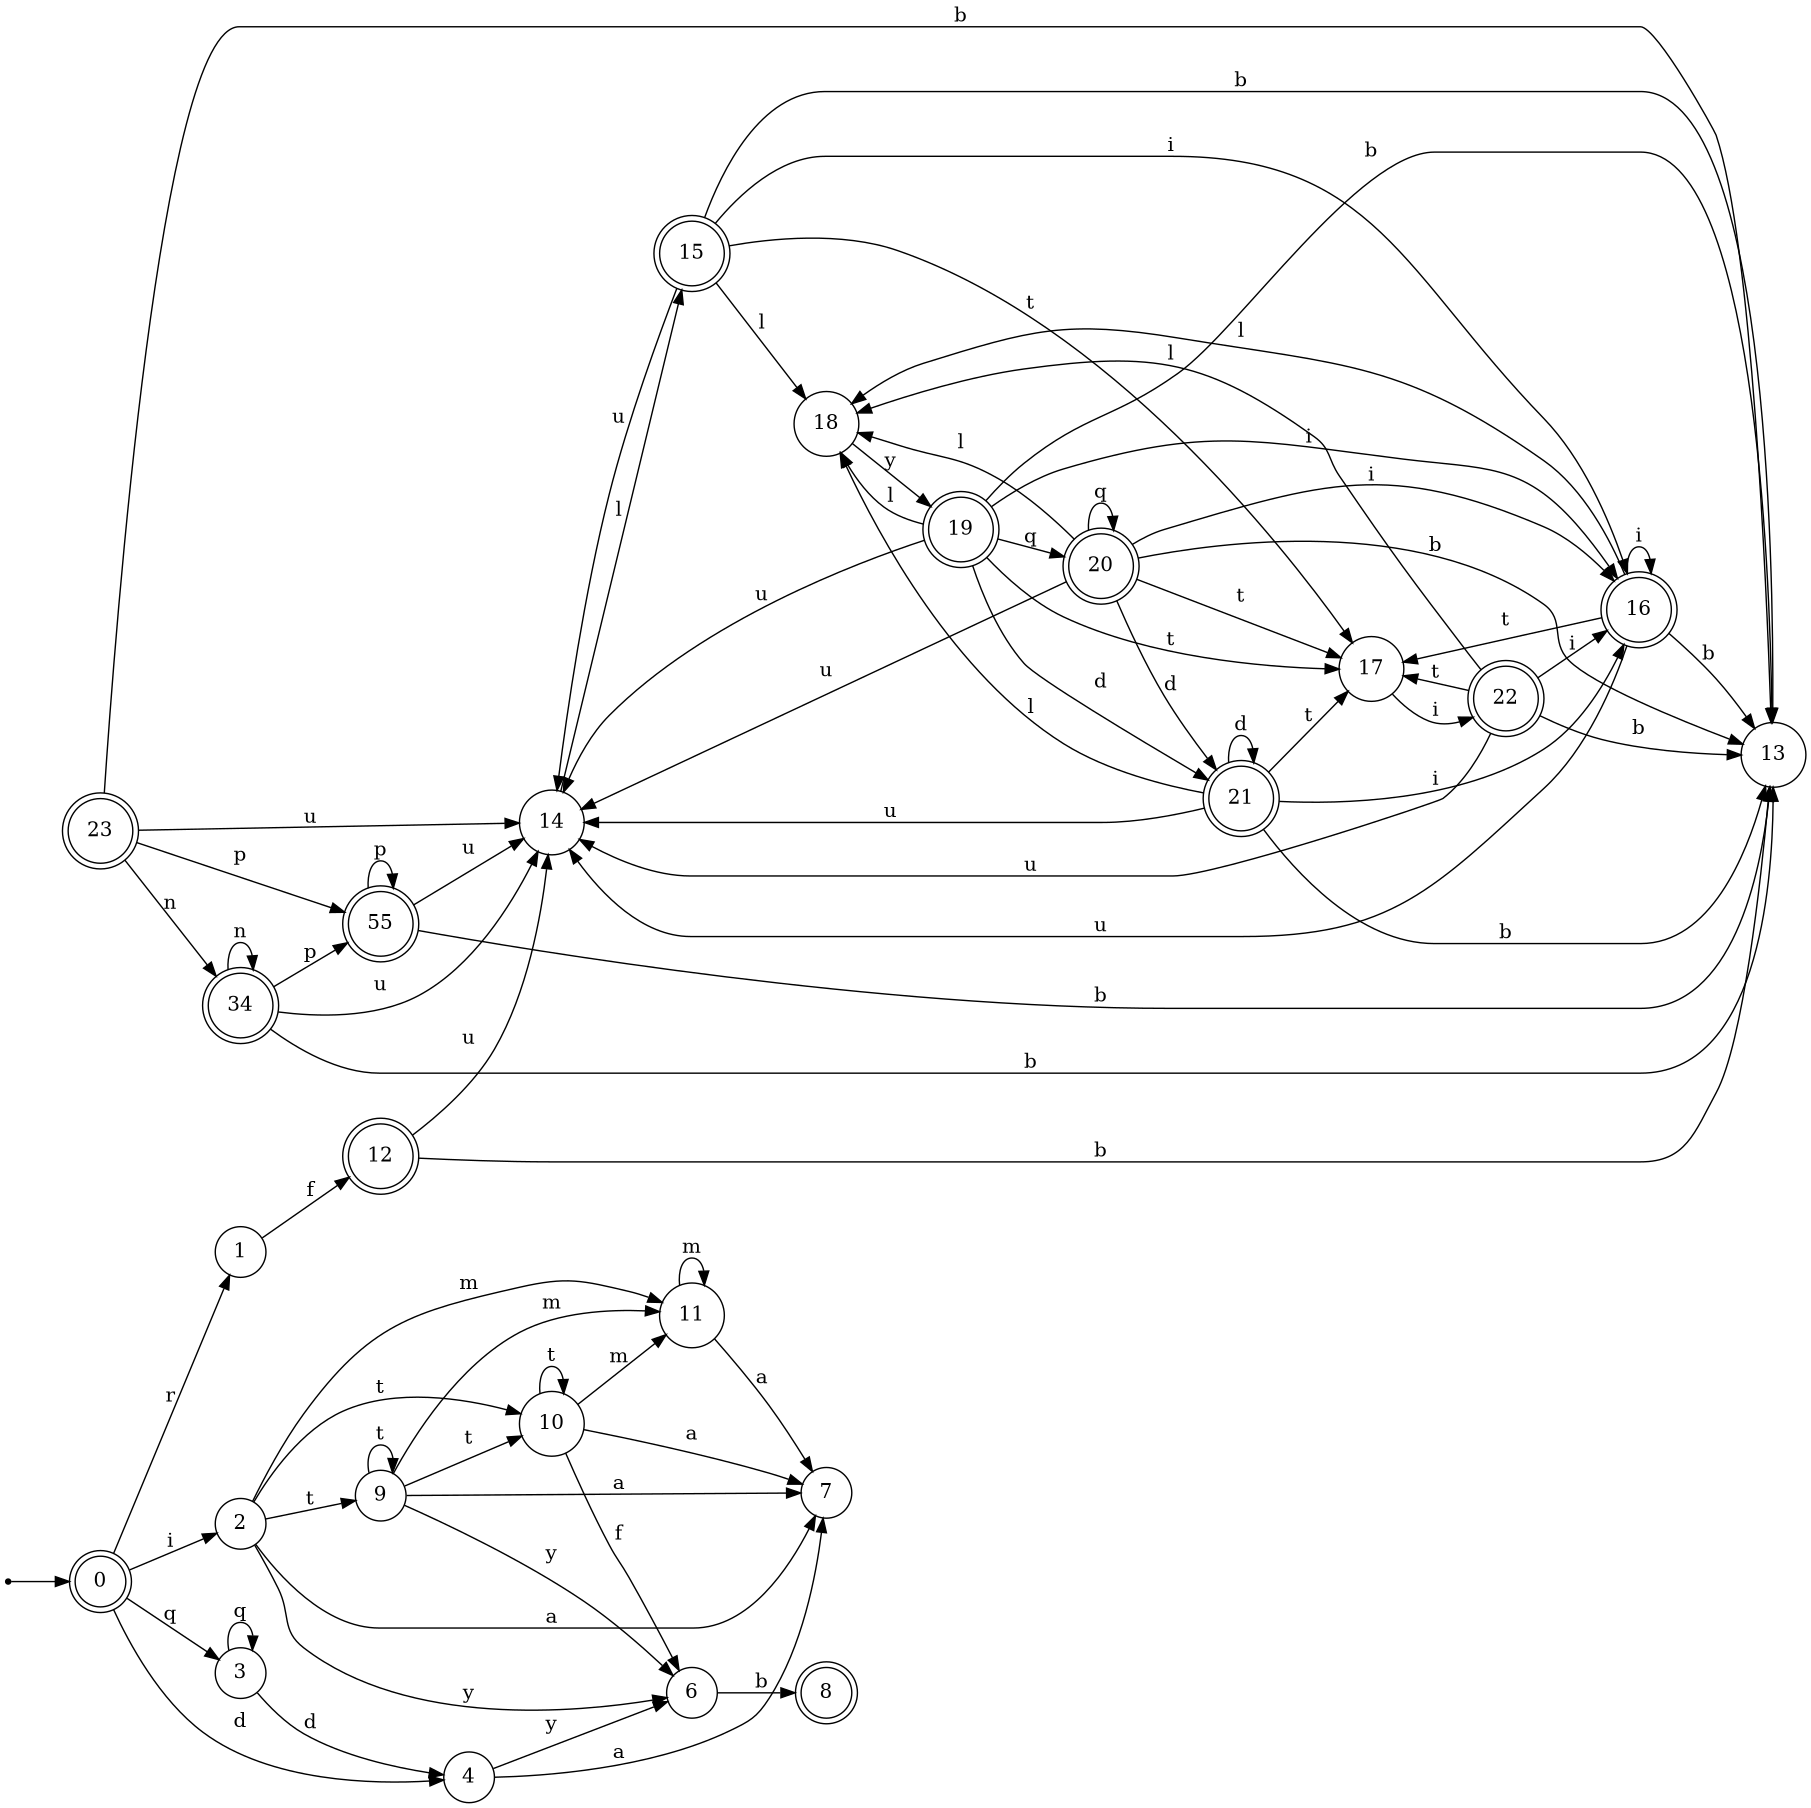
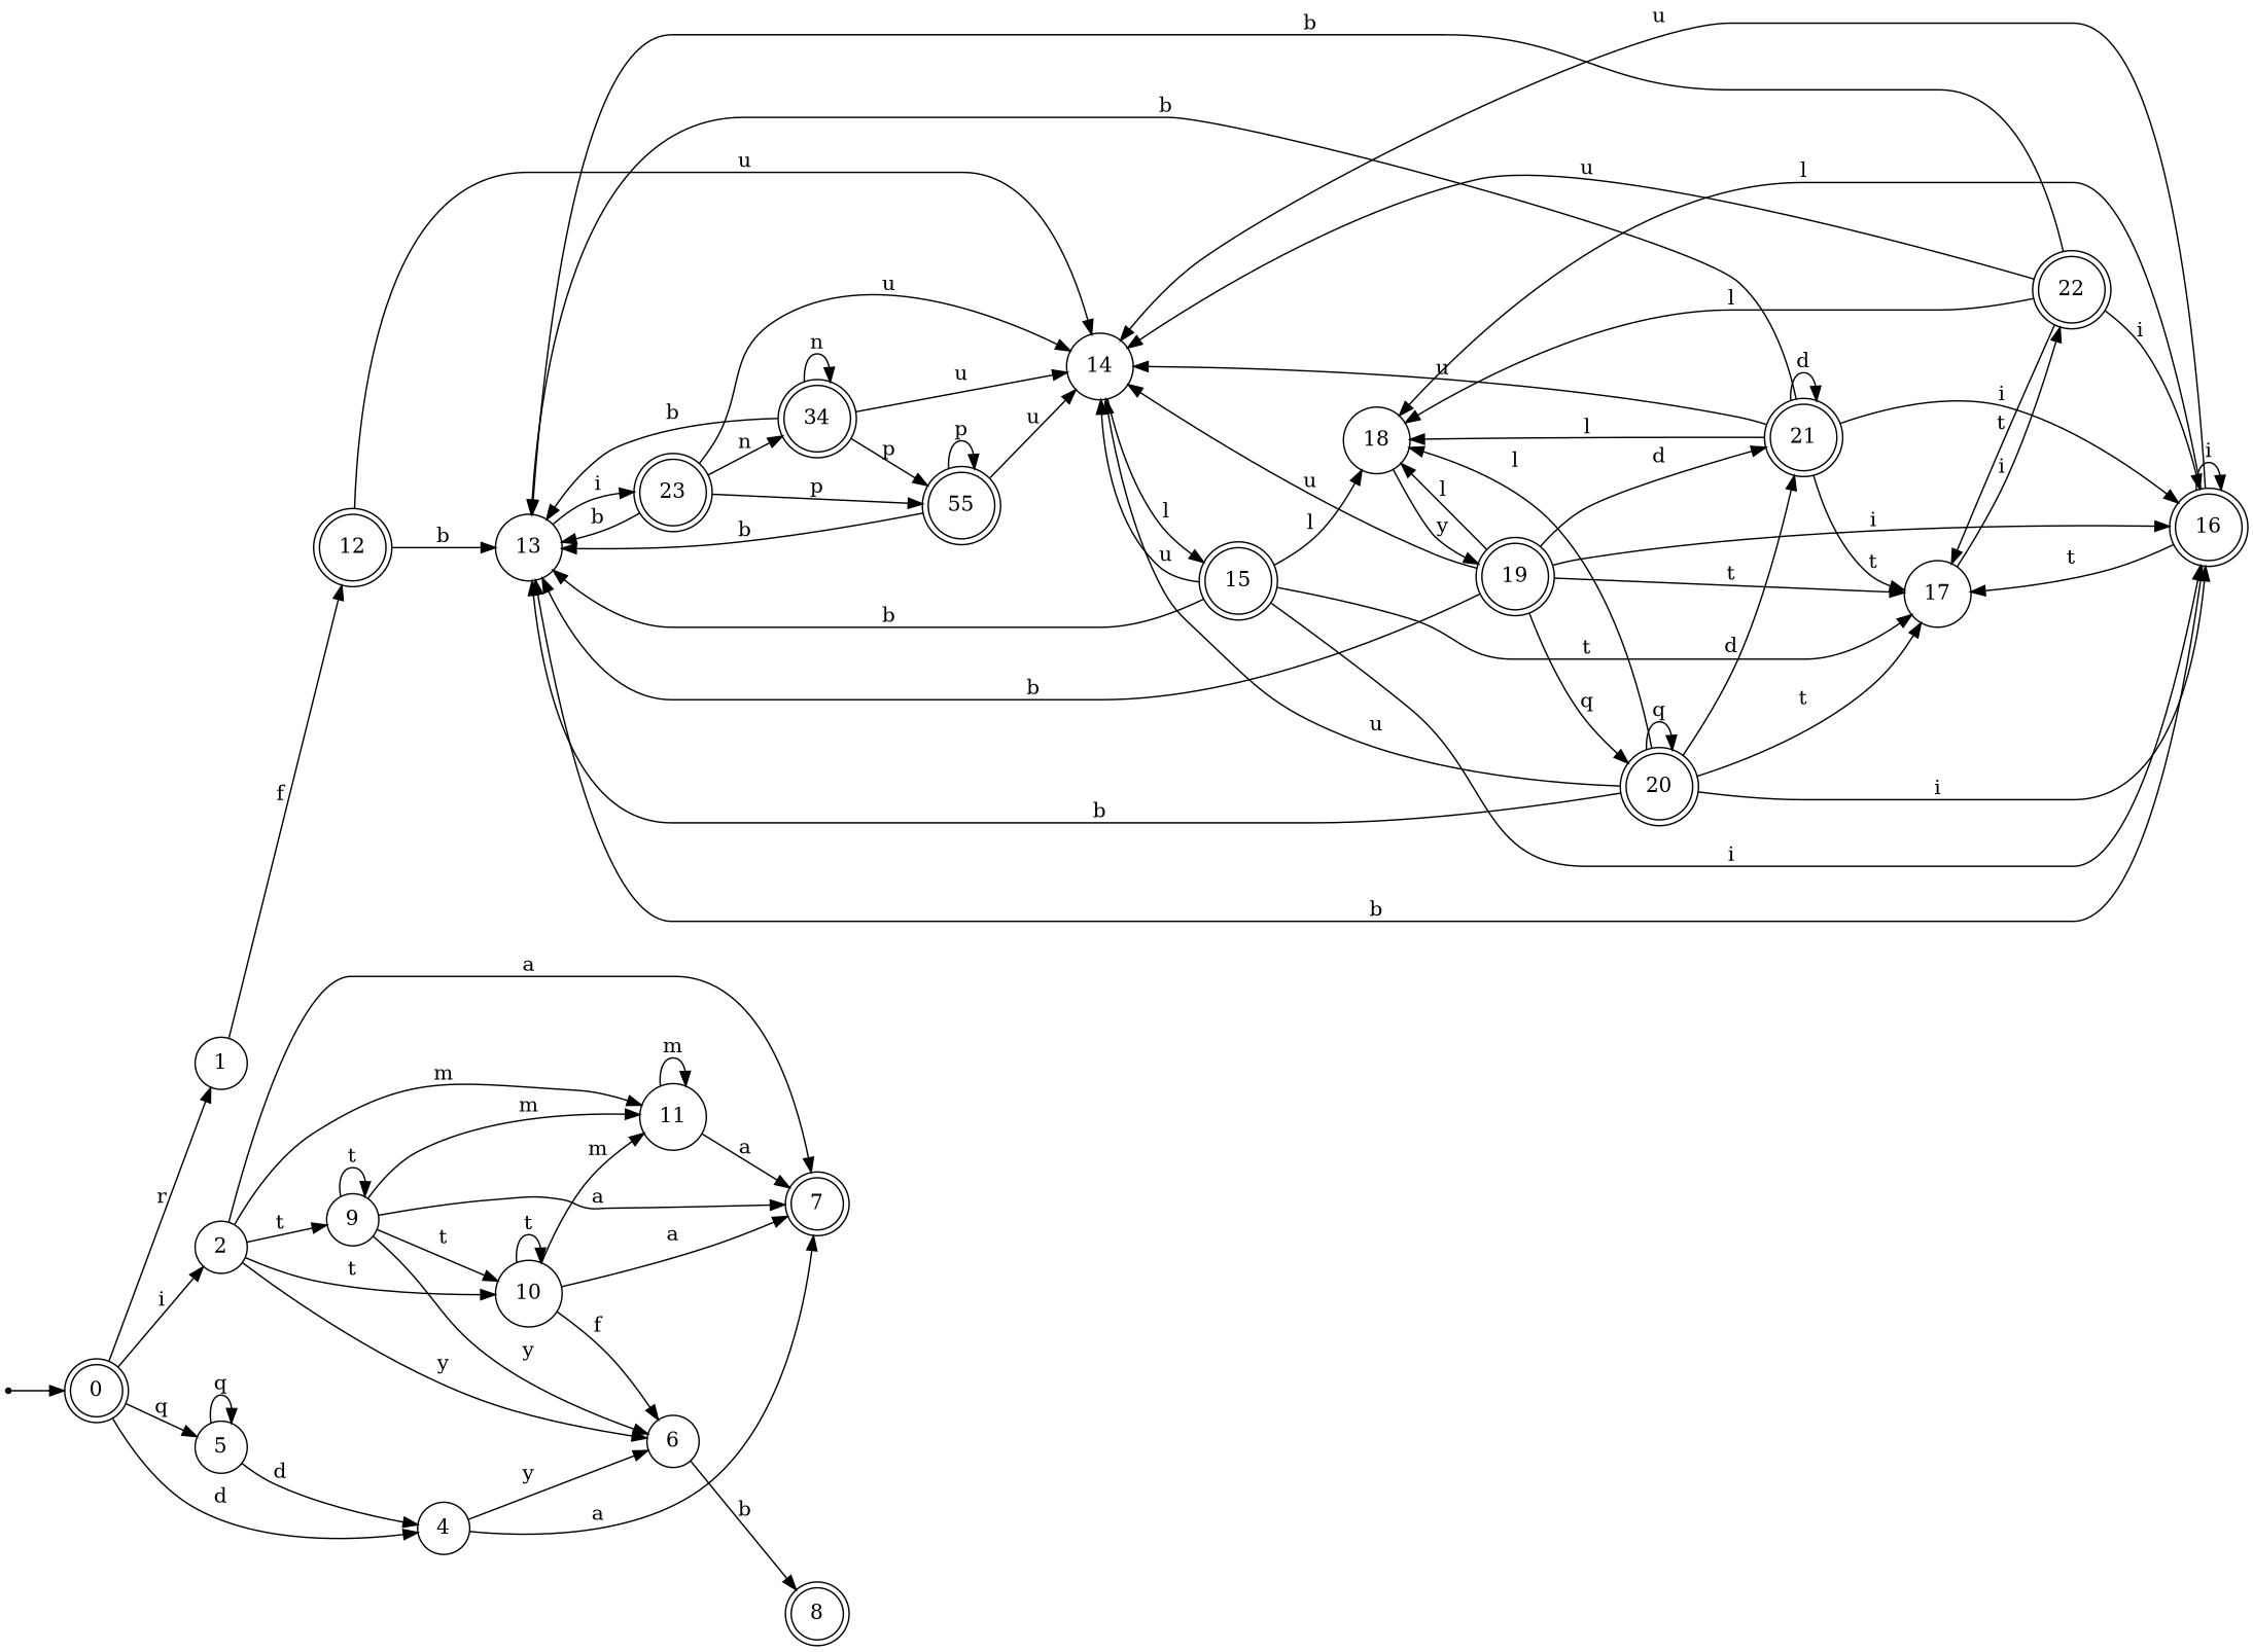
  digraph {
    rankdir=LR
    node [shape=doublecircle]
    dummy0 [shape=point]
    0
    1 [shape=circle]
    2 [shape=circle]
-   3 [shape=circle]
+   3 [shape=circle label=5]
    4 [shape=circle]
    12
    6 [shape=circle]
-   7 [shape=circle]
+   7
    9 [shape=circle]
    10 [shape=circle]
    11 [shape=circle]
    13 [shape=circle]
    14 [shape=circle]
    8
    23
    15
    n18 [label=34]
    n19 [label=55]
    16
    17 [shape=circle]
    18 [shape=circle]
    22
    19
    20
    21
    dummy0 -> 0
    0 -> 1 [label=r]
    0 -> 2 [label=i]
    0 -> 3 [label=q]
    0 -> 4 [label=d]
    1 -> 12 [label=f]
    2 -> 6 [label=y]
    2 -> 7 [label=a]
    2 -> 9 [label=t]
    2 -> 10 [label=t]
    2 -> 11 [label=m]
    3 -> 3 [label=q]
    3 -> 4 [label=d]
    4 -> 6 [label=y]
    4 -> 7 [label=a]
    12 -> 13 [label=b]
    12 -> 14 [label=u]
    6 -> 8 [label=b]
    9 -> 6 [label=y]
    9 -> 7 [label=a]
    9 -> 9 [label=t]
    9 -> 10 [label=t]
    9 -> 11 [label=m]
    10 -> 6 [label=f]
    10 -> 7 [label=a]
    10 -> 10 [label=t]
    10 -> 11 [label=m]
    11 -> 7 [label=a]
    11 -> 11 [label=m]
+   13 -> 23 [label=i]
    14 -> 15 [label=l]
    23 -> 13 [label=b]
    23 -> 14 [label=u]
    23 -> n18 [label=n]
    23 -> n19 [label=p]
    15 -> 13 [label=b]
    15 -> 14 [label=u]
    15 -> 16 [label=i]
    15 -> 17 [label=t]
    15 -> 18 [label=l]
    n18 -> 13 [label=b]
    n18 -> 14 [label=u]
    n18 -> n18 [label=n]
    n18 -> n19 [label=p]
    n19 -> 13 [label=b]
    n19 -> 14 [label=u]
    n19 -> n19 [label=p]
    16 -> 13 [label=b]
    16 -> 14 [label=u]
    16 -> 16 [label=i]
    16 -> 17 [label=t]
    16 -> 18 [label=l]
    17 -> 22 [label=i]
    18 -> 19 [label=y]
    22 -> 13 [label=b]
    22 -> 14 [label=u]
    22 -> 16 [label=i]
    22 -> 17 [label=t]
    22 -> 18 [label=l]
    19 -> 13 [label=b]
    19 -> 14 [label=u]
    19 -> 16 [label=i]
    19 -> 17 [label=t]
    19 -> 18 [label=l]
    19 -> 20 [label=q]
    19 -> 21 [label=d]
    20 -> 13 [label=b]
    20 -> 14 [label=u]
    20 -> 16 [label=i]
    20 -> 17 [label=t]
    20 -> 18 [label=l]
    20 -> 20 [label=q]
    20 -> 21 [label=d]
    21 -> 13 [label=b]
    21 -> 14 [label=u]
    21 -> 16 [label=i]
    21 -> 17 [label=t]
    21 -> 18 [label=l]
    21 -> 21 [label=d]
  }
